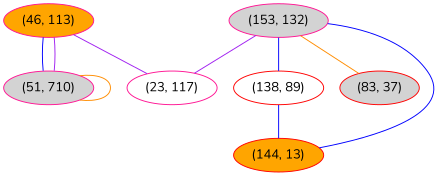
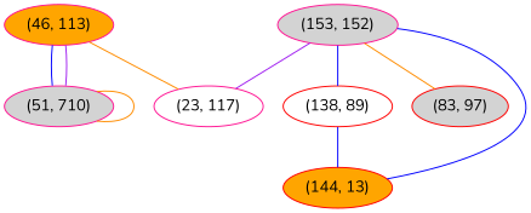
  graph {
    fontname=Nunito
    node [color=deeppink fillcolor=lightgrey fontname=Nunito style=filled]
    edge [color=blue fontname=Nunito weight=1]
    "(46, 113)" [fillcolor=orange]
    n2 [label="(51, 710)"]
    n3 [fillcolor=white label="(23, 117)"]
-   "(153, 152)" [label="(153, 132)"]
+   "(153, 152)"
    "(138, 89)" [color=red fillcolor=white]
-   "(83, 97)" [color=red label="(83, 37)"]
+   "(83, 97)" [color=red]
    "(144, 13)" [color=red fillcolor=orange]
    "(46, 113)" -- n2
    "(46, 113)" -- n2 [color=purple]
-   "(46, 113)" -- n3 [color=purple]
+   "(46, 113)" -- n3 [color=darkorange]
    n2 -- n2 [color=darkorange weight=2]
    "(153, 152)" -- n3 [color=purple weight=3]
    "(153, 152)" -- "(138, 89)" [weight=3]
    "(153, 152)" -- "(83, 97)" [color=darkorange weight=3]
    "(153, 152)" -- "(144, 13)"
    "(138, 89)" -- "(144, 13)" [weight=3]
  }
